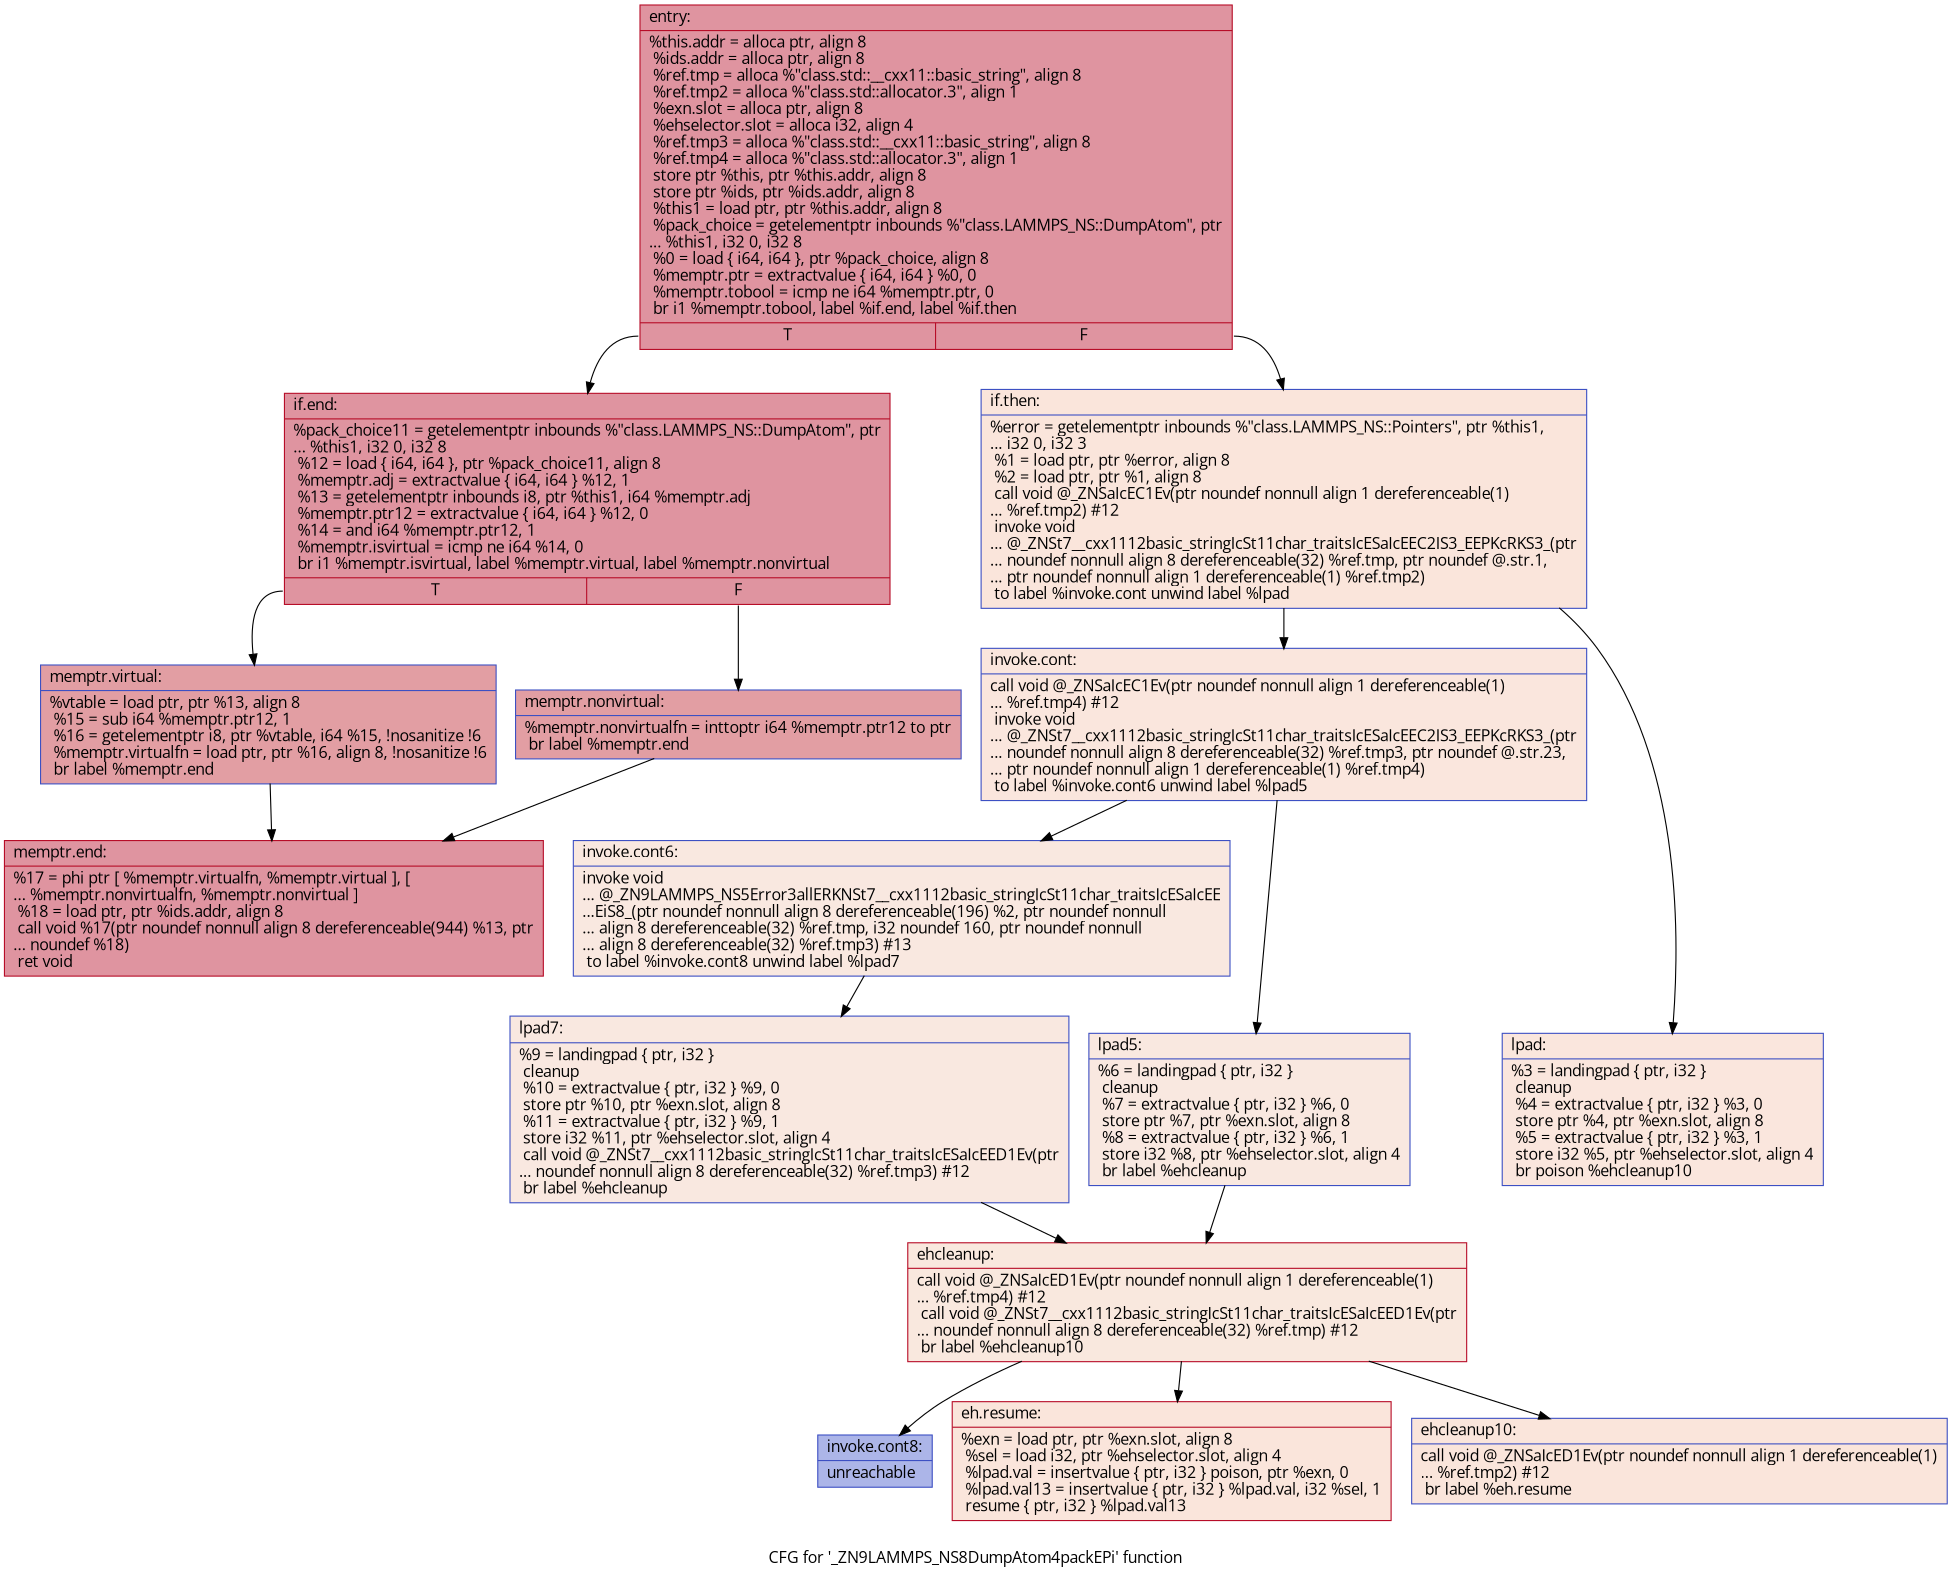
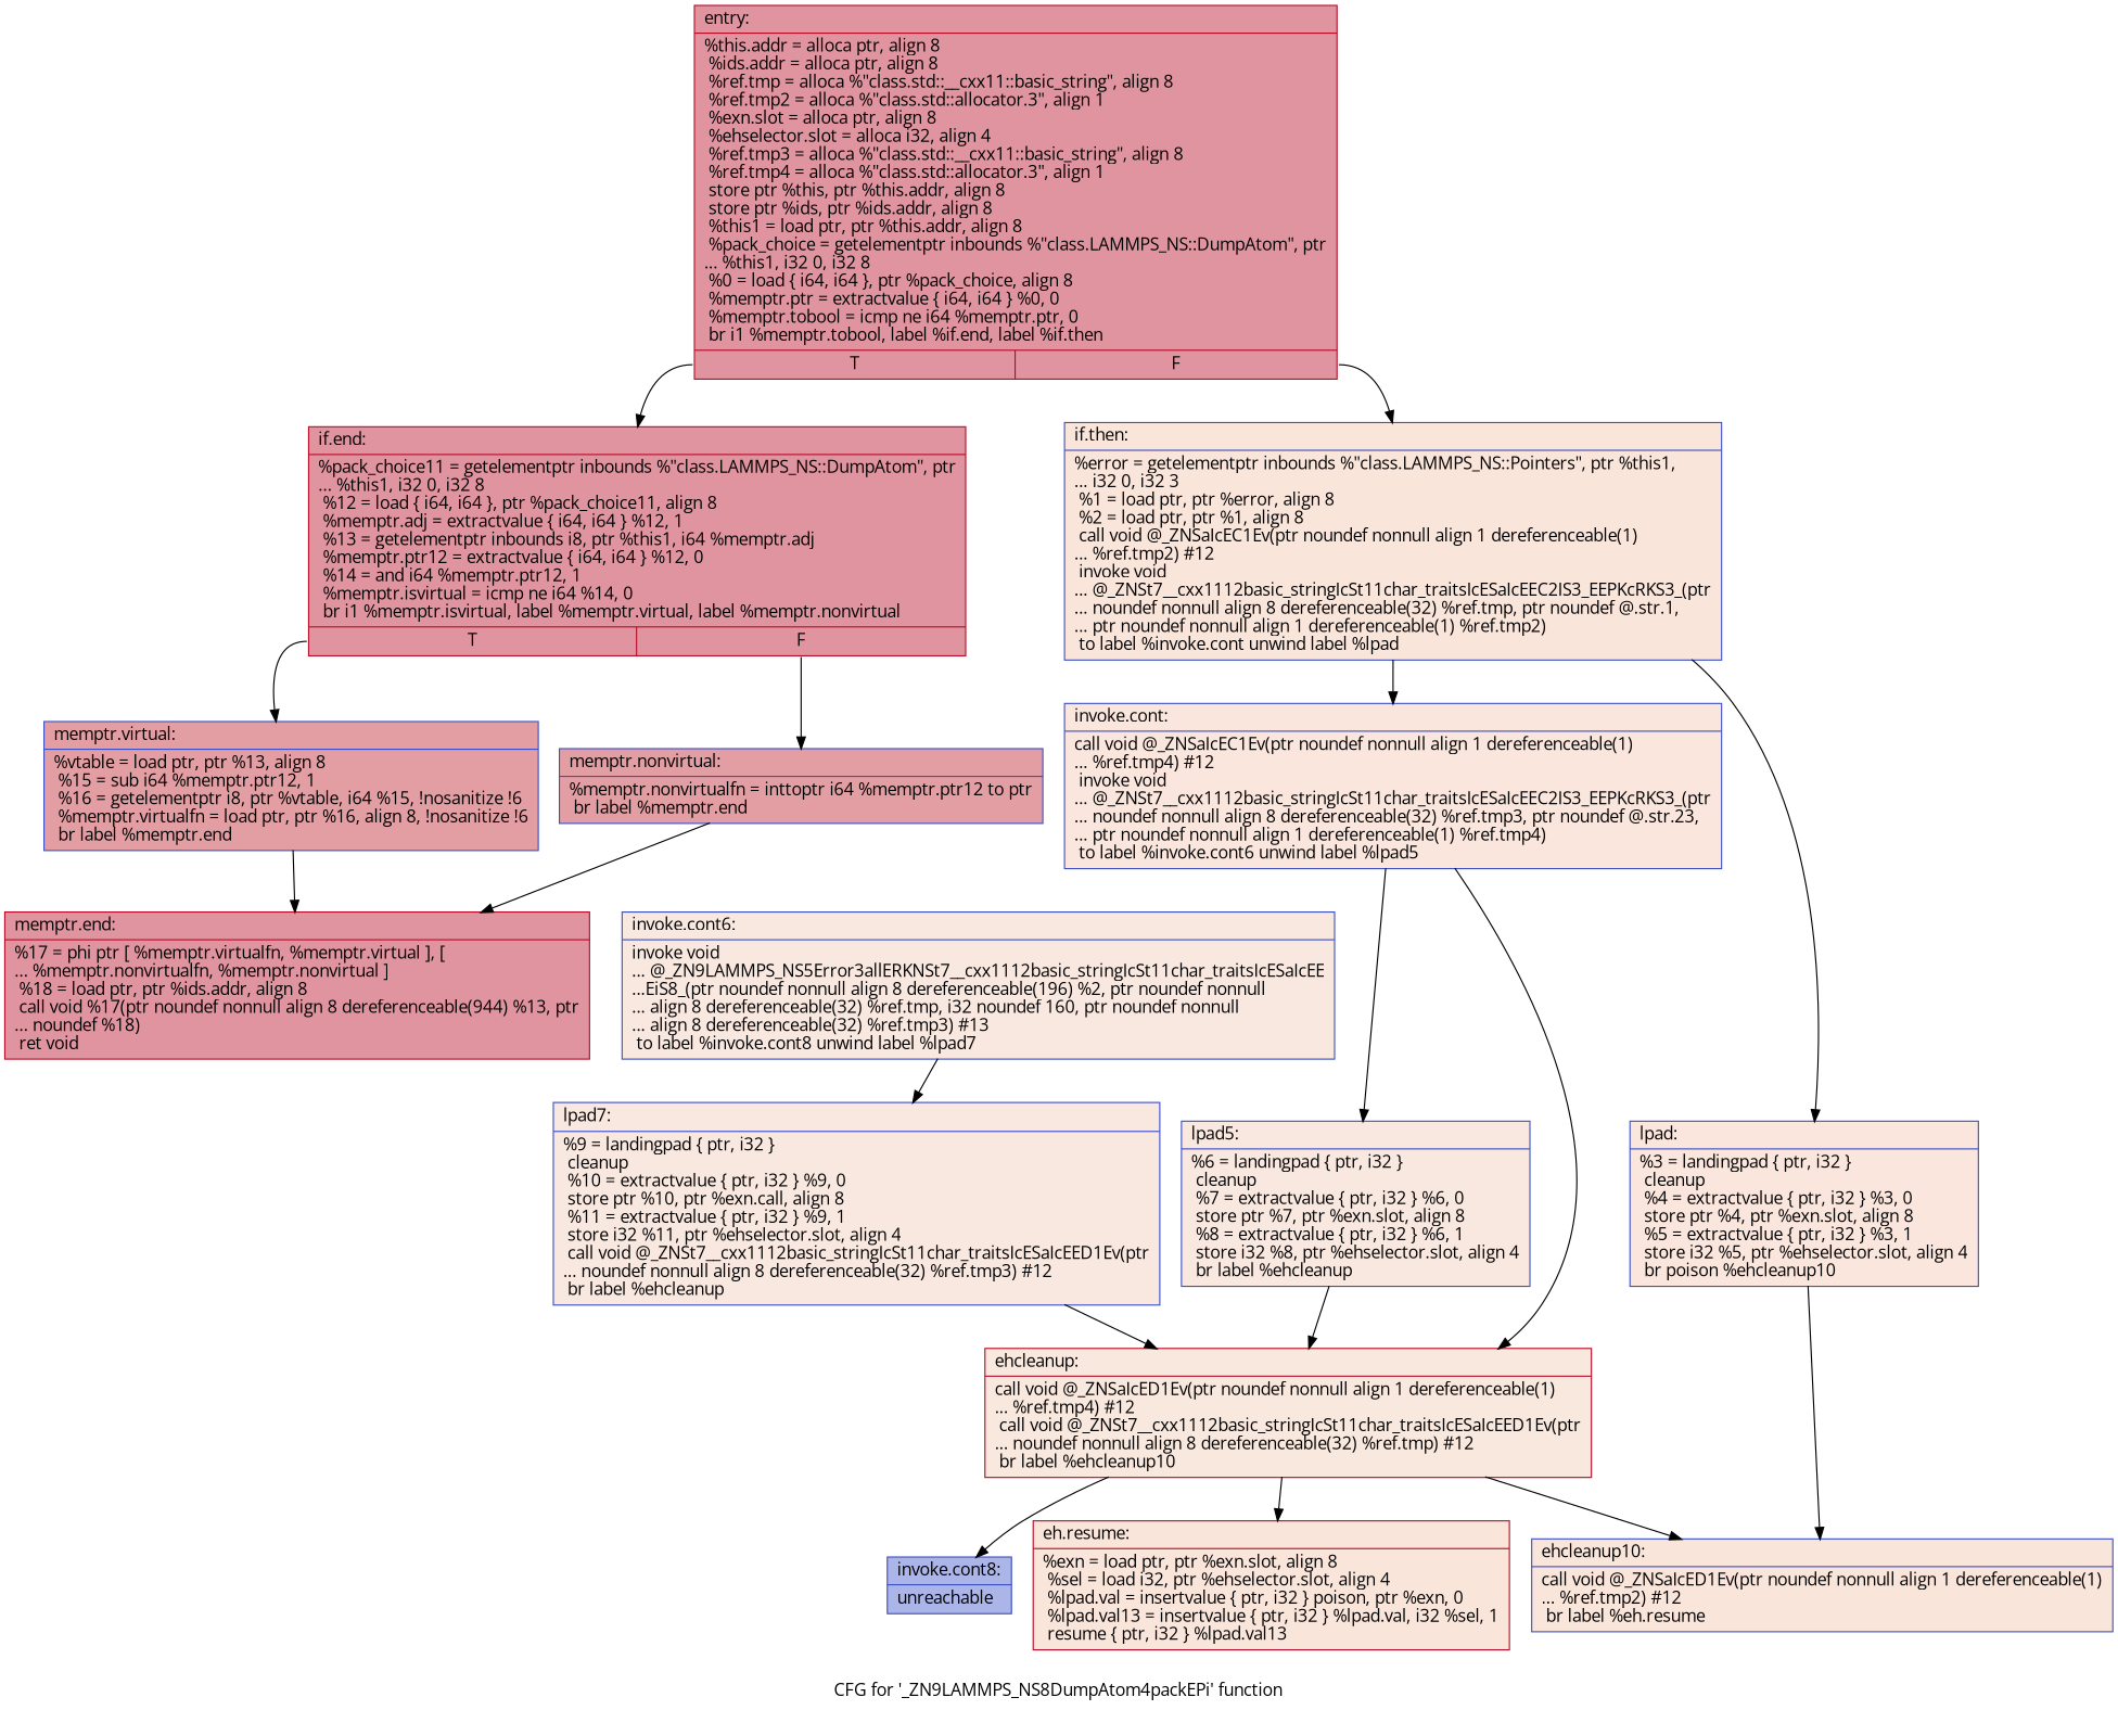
  digraph {
    fontname="Open Sans"
    label="CFG for '_ZN9LAMMPS_NS8DumpAtom4packEPi' function"
    node [color="#3d50c3ff" fillcolor="#b70d2870" fontname="Open Sans" shape=record style=filled]
    edge [fontname="Open Sans"]
    n1 [color="#b70d28ff" label="{entry:\l|  %this.addr = alloca ptr, align 8\l  %ids.addr = alloca ptr, align 8\l  %ref.tmp = alloca %\"class.std::__cxx11::basic_string\", align 8\l  %ref.tmp2 = alloca %\"class.std::allocator.3\", align 1\l  %exn.slot = alloca ptr, align 8\l  %ehselector.slot = alloca i32, align 4\l  %ref.tmp3 = alloca %\"class.std::__cxx11::basic_string\", align 8\l  %ref.tmp4 = alloca %\"class.std::allocator.3\", align 1\l  store ptr %this, ptr %this.addr, align 8\l  store ptr %ids, ptr %ids.addr, align 8\l  %this1 = load ptr, ptr %this.addr, align 8\l  %pack_choice = getelementptr inbounds %\"class.LAMMPS_NS::DumpAtom\", ptr\l... %this1, i32 0, i32 8\l  %0 = load \{ i64, i64 \}, ptr %pack_choice, align 8\l  %memptr.ptr = extractvalue \{ i64, i64 \} %0, 0\l  %memptr.tobool = icmp ne i64 %memptr.ptr, 0\l  br i1 %memptr.tobool, label %if.end, label %if.then\l|{<s0>T|<s1>F}}"]
    n2 [color="#b70d28ff" label="{if.end:\l|  %pack_choice11 = getelementptr inbounds %\"class.LAMMPS_NS::DumpAtom\", ptr\l... %this1, i32 0, i32 8\l  %12 = load \{ i64, i64 \}, ptr %pack_choice11, align 8\l  %memptr.adj = extractvalue \{ i64, i64 \} %12, 1\l  %13 = getelementptr inbounds i8, ptr %this1, i64 %memptr.adj\l  %memptr.ptr12 = extractvalue \{ i64, i64 \} %12, 0\l  %14 = and i64 %memptr.ptr12, 1\l  %memptr.isvirtual = icmp ne i64 %14, 0\l  br i1 %memptr.isvirtual, label %memptr.virtual, label %memptr.nonvirtual\l|{<s0>T|<s1>F}}"]
    n3 [fillcolor="#f4c5ad70" label="{if.then:\l|  %error = getelementptr inbounds %\"class.LAMMPS_NS::Pointers\", ptr %this1,\l... i32 0, i32 3\l  %1 = load ptr, ptr %error, align 8\l  %2 = load ptr, ptr %1, align 8\l  call void @_ZNSaIcEC1Ev(ptr noundef nonnull align 1 dereferenceable(1)\l... %ref.tmp2) #12\l  invoke void\l... @_ZNSt7__cxx1112basic_stringIcSt11char_traitsIcESaIcEEC2IS3_EEPKcRKS3_(ptr\l... noundef nonnull align 8 dereferenceable(32) %ref.tmp, ptr noundef @.str.1,\l... ptr noundef nonnull align 1 dereferenceable(1) %ref.tmp2)\l          to label %invoke.cont unwind label %lpad\l}"]
    n4 [fillcolor="#be242e70" label="{memptr.virtual:\l|  %vtable = load ptr, ptr %13, align 8\l  %15 = sub i64 %memptr.ptr12, 1\l  %16 = getelementptr i8, ptr %vtable, i64 %15, !nosanitize !6\l  %memptr.virtualfn = load ptr, ptr %16, align 8, !nosanitize !6\l  br label %memptr.end\l}"]
    n5 [fillcolor="#be242e70" label="{memptr.nonvirtual:\l|  %memptr.nonvirtualfn = inttoptr i64 %memptr.ptr12 to ptr\l  br label %memptr.end\l}"]
    n6 [fillcolor="#f3c7b170" label="{invoke.cont:\l|  call void @_ZNSaIcEC1Ev(ptr noundef nonnull align 1 dereferenceable(1)\l... %ref.tmp4) #12\l  invoke void\l... @_ZNSt7__cxx1112basic_stringIcSt11char_traitsIcESaIcEEC2IS3_EEPKcRKS3_(ptr\l... noundef nonnull align 8 dereferenceable(32) %ref.tmp3, ptr noundef @.str.23,\l... ptr noundef nonnull align 1 dereferenceable(1) %ref.tmp4)\l          to label %invoke.cont6 unwind label %lpad5\l}"]
    n7 [fillcolor="#f3c7b170" label="{lpad:\l|  %3 = landingpad \{ ptr, i32 \}\l          cleanup\l  %4 = extractvalue \{ ptr, i32 \} %3, 0\l  store ptr %4, ptr %exn.slot, align 8\l  %5 = extractvalue \{ ptr, i32 \} %3, 1\l  store i32 %5, ptr %ehselector.slot, align 4\l  br poison %ehcleanup10\l}"]
    n8 [color="#b70d28ff" label="{memptr.end:\l|  %17 = phi ptr [ %memptr.virtualfn, %memptr.virtual ], [\l... %memptr.nonvirtualfn, %memptr.nonvirtual ]\l  %18 = load ptr, ptr %ids.addr, align 8\l  call void %17(ptr noundef nonnull align 8 dereferenceable(944) %13, ptr\l... noundef %18)\l  ret void\l}"]
    n9 [fillcolor="#f1ccb870" label="{invoke.cont6:\l|  invoke void\l... @_ZN9LAMMPS_NS5Error3allERKNSt7__cxx1112basic_stringIcSt11char_traitsIcESaIcEE\l...EiS8_(ptr noundef nonnull align 8 dereferenceable(196) %2, ptr noundef nonnull\l... align 8 dereferenceable(32) %ref.tmp, i32 noundef 160, ptr noundef nonnull\l... align 8 dereferenceable(32) %ref.tmp3) #13\l          to label %invoke.cont8 unwind label %lpad7\l}"]
    n10 [fillcolor="#f1ccb870" label="{lpad5:\l|  %6 = landingpad \{ ptr, i32 \}\l          cleanup\l  %7 = extractvalue \{ ptr, i32 \} %6, 0\l  store ptr %7, ptr %exn.slot, align 8\l  %8 = extractvalue \{ ptr, i32 \} %6, 1\l  store i32 %8, ptr %ehselector.slot, align 4\l  br label %ehcleanup\l}"]
    n11 [fillcolor="#f4c5ad70" label="{ehcleanup10:\l|  call void @_ZNSaIcED1Ev(ptr noundef nonnull align 1 dereferenceable(1)\l... %ref.tmp2) #12\l  br label %eh.resume\l}"]
-   n12 [fillcolor="#f1ccb870" label="{lpad7:\l|  %9 = landingpad \{ ptr, i32 \}\l          cleanup\l  %10 = extractvalue \{ ptr, i32 \} %9, 0\l  store ptr %10, ptr %exn.slot, align 8\l  %11 = extractvalue \{ ptr, i32 \} %9, 1\l  store i32 %11, ptr %ehselector.slot, align 4\l  call void @_ZNSt7__cxx1112basic_stringIcSt11char_traitsIcESaIcEED1Ev(ptr\l... noundef nonnull align 8 dereferenceable(32) %ref.tmp3) #12\l  br label %ehcleanup\l}"]
+   n12 [fillcolor="#f1ccb870" label="{lpad7:\l|  %9 = landingpad \{ ptr, i32 \}\l          cleanup\l  %10 = extractvalue \{ ptr, i32 \} %9, 0\l  store ptr %10, ptr %exn.call, align 8\l  %11 = extractvalue \{ ptr, i32 \} %9, 1\l  store i32 %11, ptr %ehselector.slot, align 4\l  call void @_ZNSt7__cxx1112basic_stringIcSt11char_traitsIcESaIcEED1Ev(ptr\l... noundef nonnull align 8 dereferenceable(32) %ref.tmp3) #12\l  br label %ehcleanup\l}"]
    n13 [color="#b70d28ff" fillcolor="#f2cab570" label="{ehcleanup:\l|  call void @_ZNSaIcED1Ev(ptr noundef nonnull align 1 dereferenceable(1)\l... %ref.tmp4) #12\l  call void @_ZNSt7__cxx1112basic_stringIcSt11char_traitsIcESaIcEED1Ev(ptr\l... noundef nonnull align 8 dereferenceable(32) %ref.tmp) #12\l  br label %ehcleanup10\l}"]
    n14 [fillcolor="#4358cb70" label="{invoke.cont8:\l|  unreachable\l}"]
    n15 [color="#b70d28ff" fillcolor="#f4c5ad70" label="{eh.resume:\l|  %exn = load ptr, ptr %exn.slot, align 8\l  %sel = load i32, ptr %ehselector.slot, align 4\l  %lpad.val = insertvalue \{ ptr, i32 \} poison, ptr %exn, 0\l  %lpad.val13 = insertvalue \{ ptr, i32 \} %lpad.val, i32 %sel, 1\l  resume \{ ptr, i32 \} %lpad.val13\l}"]
    n1 -> n2 [tailport=s0]
    n1 -> n3 [tailport=s1]
    n2 -> n4 [tailport=s0]
    n2 -> n5 [tailport=s1]
    n3 -> n6
    n3 -> n7
    n4 -> n8
    n5 -> n8
-   n6 -> n9
+   n6 -> n13
    n6 -> n10
+   n7 -> n11
    n9 -> n12
    n10 -> n13
    n12 -> n13
    n13 -> n11
    n13 -> n14
    n13 -> n15
  }
